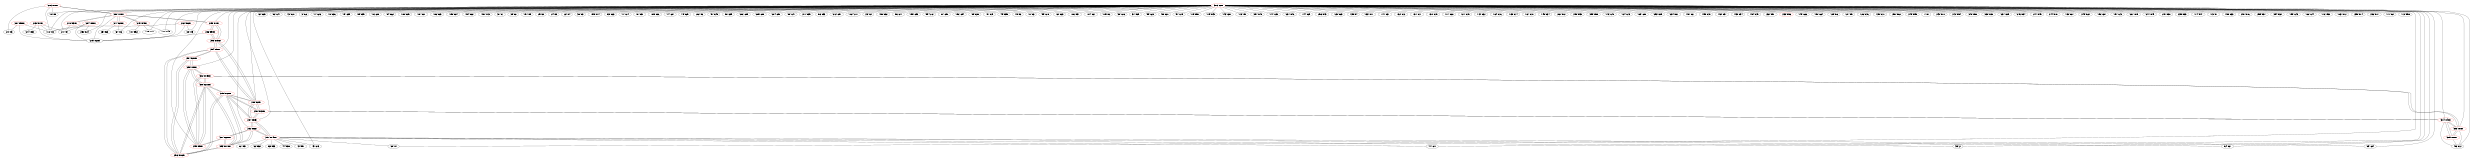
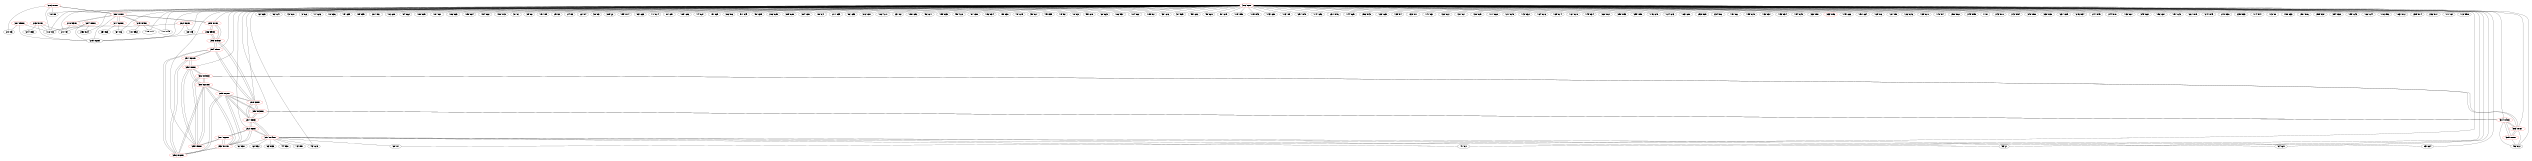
  graph {
    n1 [color=red label="(276) R1_T1"]
    n2 [label="(20) U3"]
    n3 [label="(112) U8"]
    n4 [label="(18) R8"]
    n5 [color=red label="(280) U1_T1"]
    n6 [color=red label="(277) R2_T1"]
    n7 [color=red label="(278) R3_T1"]
    n8 [color=red label="(279) R4_T1"]
    n9 [label="(275) U2_T1"]
    n10 [color=red label="(285) Q1_T1"]
    n11 [label="(69) R28"]
    n12 [label="(67) U6"]
    n13 [label="(217) P7"]
    n14 [label="(100) R49"]
    n15 [label="(109) U10"]
    n16 [label="(101) R52"]
    n17 [color=red label="(295) R15_P1"]
    n18 [color=red label="(286) R9_T1"]
    n19 [color=red label="(288) T2_P1"]
    n20 [color=red label="(294) T5_P1"]
    n21 [color=red label="(281) R5_T1"]
    n22 [color=red label="(282) R6_T1"]
    n23 [label="(28) U5"]
    n24 [color=red label="(283) R7_T1"]
    n25 [label="(274) R80"]
    n26 [color=red label="(284) R8_T1"]
    n27 [label="(252) D24"]
    n28 [color=red label="(287) T3_P1"]
    n29 [color=red label="(290) R13_P1"]
    n30 [color=red label="(289) R12_P1"]
    n31 [color=red label="(296) R16_P1"]
    n32 [color=red label="(297) R20_P1"]
    n33 [color=red label="(291) R14_P1"]
    n34 [color=red label="(292) T6_P1"]
    n35 [label="(43) C13"]
    n36 [label="(68) U7"]
    n37 [label="(44) R30"]
    n38 [label="(42) FB1"]
    n39 [label="(41) C11"]
    n40 [label="(33) J1"]
    n41 [label="(61) R31"]
    n42 [label="(62) R32"]
    n43 [label="(63) R33"]
    n44 [label="(64) C21"]
    n45 [label="(65) C24"]
    n46 [color=red label="(293) R17_P1"]
    n47 [color=red label="(301) R22_P1"]
    n48 [color=red label="(304) T4_P1"]
    n49 [color=red label="(300) R21_P1"]
    n50 [color=red label="(299) T9_P1"]
    n51 [color=red label="(303) T7_P1"]
    n52 [color=red label="(305) R1_P1"]
    n53 [label="(56) C12"]
    n54 [color=red label="(298) T8_P1"]
    n55 [color=red label="(302) R19_P1"]
    n56 [color=red label="(306) GND"]
    n57 [label="(82) C65"]
    n58 [label="(82) C47"]
    n59 [label="(73) C10"]
    n60 [label="(2) C6"]
    n61 [label="(77) C26"]
    n62 [label="(78) C36"]
    n63 [label="(79) C39"]
    n64 [label="(85) C55"]
+   n65 [label="(207) R61"]
    n66 [label="(76) C28"]
    n67 [label="(84) C62"]
    n68 [label="(188) C85"]
    n69 [label="(187) C81"]
    n70 [label="(186) C83"]
    n71 [label="(185) C84"]
    n72 [label="(194) C82"]
    n73 [label="(190) U13"]
    n74 [label="(31) C7"]
    n75 [label="(29) C8"]
    n76 [label="(191) P5"]
    n77 [label="(25) P2"]
    n78 [label="(24) P3"]
    n79 [label="(22) U4"]
    n80 [label="(30) C9"]
+   n81 [label="(209) J2"]
    n82 [label="(195) U14"]
    n83 [label="(83) C63"]
    n84 [label="(71) C14"]
    n85 [label="(81) C51"]
    n86 [label="(189) C86"]
    n87 [label="(74) C27"]
    n88 [label="(75) C29"]
    n89 [label="(202) P6"]
    n90 [label="(91) C45"]
    n91 [label="(90) C35"]
    n92 [label="(206) C89"]
    n93 [label="(205) C88"]
    n94 [label="(204) C90"]
    n95 [label="(88) C41"]
    n96 [label="(211) C95"]
    n97 [label="(86) C53"]
    n98 [label="(212) C91"]
    n99 [label="(102) SW1"]
    n100 [label="(23) U2"]
    n101 [label="(198) C92"]
    n102 [label="(96) C77"]
    n103 [label="(199) C93"]
    n104 [label="(95) SW2"]
    n105 [label="(87) C50"]
    n106 [label="(196) C94"]
    n107 [label="(89) C38"]
    n108 [label="(40) C15"]
+   n109 [label="(39) C17"]
    n110 [label="(45) R35"]
    n111 [label="(19) R2"]
    n112 [label="(10) C3"]
    n113 [label="(55) C18"]
    n114 [label="(60) C23"]
    n115 [label="(106) R37"]
    n116 [label="(104) C67"]
    n117 [label="(105) D2"]
    n118 [label="(38) C16"]
    n119 [label="(37) R29"]
    n120 [label="(59) C22"]
    n121 [label="(58) C20"]
    n122 [label="(57) C19"]
    n123 [label="(119) R50"]
    n124 [label="(115) R43"]
    n125 [label="(143) C30"]
    n126 [label="(113) U9"]
    n127 [label="(257) D48"]
    n128 [label="(147) C52"]
    n129 [label="(231) D46"]
    n130 [label="(144) C25"]
    n131 [label="(256) D43"]
    n132 [label="(123) C69"]
    n133 [label="(135) P4"]
    n134 [label="(133) U11"]
    n135 [label="(141) C31"]
    n136 [label="(132) C72"]
    n137 [label="(131) C71"]
    n138 [label="(130) C79"]
    n139 [label="(117) C68"]
    n140 [label="(121) C75"]
    n141 [label="(142) C32"]
    n142 [label="(164) C76"]
    n143 [label="(165) C74"]
    n144 [label="(167) C78"]
    n145 [label="(145) C34"]
    n146 [label="(260) D12"]
    n147 [label="(258) D53"]
    n148 [label="(259) D58"]
    n149 [label="(146) C40"]
    n150 [label="(124) C73"]
    n151 [label="(169) C80"]
    n152 [label="(253) D29"]
    n153 [label="(234) D61"]
    n154 [label="(151) C61"]
    n155 [label="(155) C48"]
    n156 [label="(152) C57"]
    n157 [label="(153) C54"]
    n158 [label="(154) C49"]
    n159 [label="(232) D51"]
    n160 [color=red label="(233) D56"]
    n161 [label="(149) C66"]
    n162 [label="(150) C64"]
    n163 [label="(129) D6"]
    n164 [label="(127) D5"]
    n165 [label="(126) C46"]
    n166 [label="(139) C70"]
+   n167 [label="(140) D4"]
    n168 [label="(250) D60"]
    n169 [label="(249) D55"]
    n170 [label="(1) P1"]
    n171 [label="(243) D10"]
    n172 [label="(242) D54"]
    n173 [label="(248) D50"]
    n174 [label="(238) D30"]
    n175 [label="(237) D25"]
    n176 [label="(246) D34"]
    n177 [label="(247) D45"]
    n178 [label="(244) D18"]
    n179 [label="(192) C87"]
    n180 [label="(245) D22"]
    n181 [label="(156) C37"]
    n182 [label="(157) C42"]
    n183 [label="(261) D19"]
    n184 [label="(241) D49"]
    n185 [label="(240) D38"]
    n186 [label="(239) D33"]
    n187 [label="(174) R47"]
    n188 [label="(173) Q1"]
    n189 [label="(158) C33"]
    n190 [label="(251) D16"]
    n191 [label="(255) D37"]
    n192 [label="(254) D32"]
    n193 [label="(159) C43"]
    n194 [label="(160) C44"]
    n195 [label="(176) FB2"]
    n196 [label="(163) U12"]
    n197 [label="(235) D14"]
    n198 [label="(236) D17"]
    n199 [label="(171) Q2"]
    n200 [label="(172) R58"]
    n1 -- n2
    n1 -- n3
    n1 -- n4
    n1 -- n5
    n5 -- n1
    n5 -- n6
    n5 -- n7
    n5 -- n8
    n5 -- n9
    n5 -- n10
    n6 -- n5
    n6 -- n11
    n6 -- n12
    n7 -- n5
    n7 -- n13
    n8 -- n5
    n8 -- n14
    n8 -- n15
    n8 -- n16
    n10 -- n5
    n10 -- n17
    n10 -- n18
    n17 -- n10
    n17 -- n18
    n17 -- n19
    n17 -- n20
    n18 -- n9
    n18 -- n10
    n18 -- n17
    n19 -- n17
    n19 -- n20
    n19 -- n28
    n19 -- n29
    n19 -- n30
    n20 -- n17
    n20 -- n19
    n20 -- n31
    n20 -- n32
    n21 -- n2
    n21 -- n3
    n21 -- n9
    n22 -- n3
    n22 -- n9
    n22 -- n23
    n24 -- n3
    n24 -- n9
    n24 -- n13
    n24 -- n25
    n26 -- n3
    n26 -- n9
    n26 -- n13
    n26 -- n27
    n28 -- n19
    n28 -- n29
    n28 -- n30
    n28 -- n33
    n28 -- n34
    n29 -- n19
    n29 -- n28
    n29 -- n30
    n29 -- n48
    n30 -- n19
    n30 -- n28
    n30 -- n29
    n30 -- n31
    n30 -- n46
    n30 -- n49
    n31 -- n20
    n31 -- n30
    n31 -- n32
    n31 -- n46
    n31 -- n49
    n32 -- n20
    n32 -- n31
    n32 -- n54
    n33 -- n28
    n33 -- n34
    n33 -- n35
    n33 -- n36
    n33 -- n37
    n33 -- n38
    n33 -- n39
    n33 -- n40
    n33 -- n41
    n33 -- n42
    n33 -- n43
    n33 -- n44
    n33 -- n45
    n34 -- n28
    n34 -- n33
    n34 -- n46
    n34 -- n47
    n46 -- n30
    n46 -- n31
    n46 -- n34
    n46 -- n47
    n46 -- n49
    n47 -- n34
    n47 -- n46
    n47 -- n50
    n48 -- n29
    n48 -- n51
    n48 -- n52
    n48 -- n53
    n49 -- n30
    n49 -- n31
    n49 -- n46
    n49 -- n50
    n49 -- n54
    n49 -- n55
    n50 -- n47
    n50 -- n49
    n50 -- n54
    n50 -- n55
    n51 -- n48
    n51 -- n52
    n51 -- n53
    n51 -- n55
    n52 -- n48
    n52 -- n51
    n52 -- n53
    n54 -- n32
    n54 -- n49
    n54 -- n50
    n54 -- n55
    n55 -- n49
    n55 -- n50
    n55 -- n51
    n55 -- n54
    n56 -- n3
    n56 -- n4
    n56 -- n5
    n56 -- n9
    n56 -- n10
    n56 -- n12
    n56 -- n13
    n56 -- n14
    n56 -- n15
    n56 -- n19
    n56 -- n20
    n56 -- n23
    n56 -- n27
    n56 -- n28
    n56 -- n34
    n56 -- n35
    n56 -- n36
    n56 -- n39
    n56 -- n40
    n56 -- n44
    n56 -- n45
    n56 -- n48
    n56 -- n50
    n56 -- n51
    n56 -- n53
    n56 -- n54
    n56 -- n57
    n56 -- n58
    n56 -- n59
    n56 -- n60
    n56 -- n61
    n56 -- n62
    n56 -- n63
    n56 -- n64
+   n56 -- n65
    n56 -- n66
    n56 -- n67
    n56 -- n68
    n56 -- n69
    n56 -- n70
    n56 -- n71
    n56 -- n72
    n56 -- n73
    n56 -- n74
    n56 -- n75
    n56 -- n76
    n56 -- n77
    n56 -- n78
    n56 -- n79
    n56 -- n80
+   n56 -- n81
    n56 -- n82
    n56 -- n83
    n56 -- n84
    n56 -- n85
    n56 -- n86
    n56 -- n87
    n56 -- n88
    n56 -- n89
    n56 -- n90
    n56 -- n91
    n56 -- n92
    n56 -- n93
    n56 -- n94
    n56 -- n95
    n56 -- n96
    n56 -- n97
    n56 -- n98
    n56 -- n99
    n56 -- n100
    n56 -- n101
    n56 -- n102
    n56 -- n103
    n56 -- n104
    n56 -- n105
    n56 -- n106
    n56 -- n107
    n56 -- n108
+   n56 -- n109
    n56 -- n110
    n56 -- n111
    n56 -- n112
    n56 -- n113
    n56 -- n114
    n56 -- n115
    n56 -- n116
    n56 -- n117
    n56 -- n118
    n56 -- n119
    n56 -- n120
    n56 -- n121
    n56 -- n122
    n56 -- n123
    n56 -- n124
    n56 -- n125
    n56 -- n126
    n56 -- n127
    n56 -- n128
    n56 -- n129
    n56 -- n130
    n56 -- n131
    n56 -- n132
    n56 -- n133
    n56 -- n134
    n56 -- n135
    n56 -- n136
    n56 -- n137
    n56 -- n138
    n56 -- n139
    n56 -- n140
    n56 -- n141
    n56 -- n142
    n56 -- n143
    n56 -- n144
    n56 -- n145
    n56 -- n146
    n56 -- n147
    n56 -- n148
    n56 -- n149
    n56 -- n150
    n56 -- n151
    n56 -- n152
    n56 -- n153
    n56 -- n154
    n56 -- n155
    n56 -- n156
    n56 -- n157
    n56 -- n158
    n56 -- n159
    n56 -- n160
    n56 -- n161
    n56 -- n162
    n56 -- n163
    n56 -- n164
    n56 -- n165
    n56 -- n166
+   n56 -- n167
    n56 -- n168
    n56 -- n169
    n56 -- n170
    n56 -- n171
    n56 -- n172
    n56 -- n173
    n56 -- n174
    n56 -- n175
    n56 -- n176
    n56 -- n177
    n56 -- n178
    n56 -- n179
    n56 -- n180
    n56 -- n181
    n56 -- n182
    n56 -- n183
    n56 -- n184
    n56 -- n185
    n56 -- n186
    n56 -- n187
    n56 -- n188
    n56 -- n189
    n56 -- n190
    n56 -- n191
    n56 -- n192
    n56 -- n193
    n56 -- n194
    n56 -- n195
    n56 -- n196
    n56 -- n197
    n56 -- n198
    n56 -- n199
    n56 -- n200
  }
